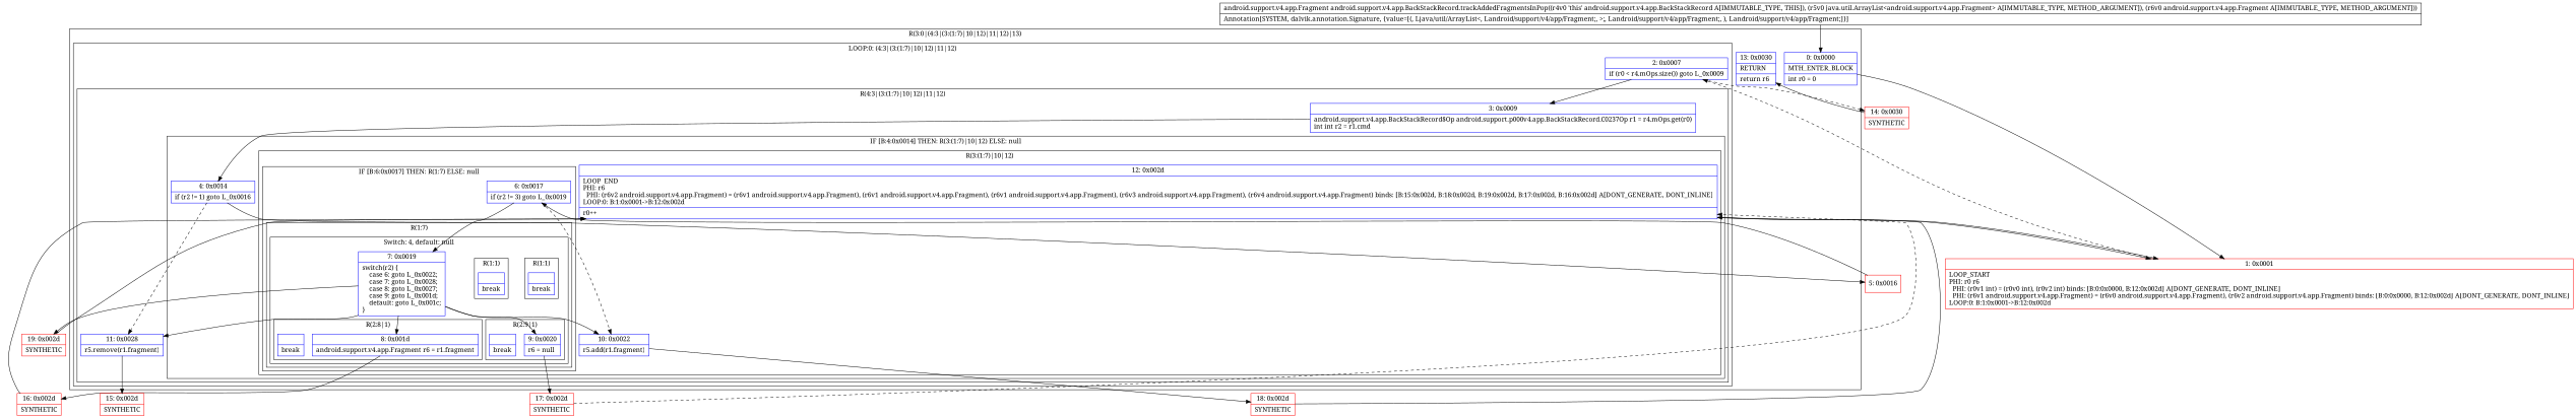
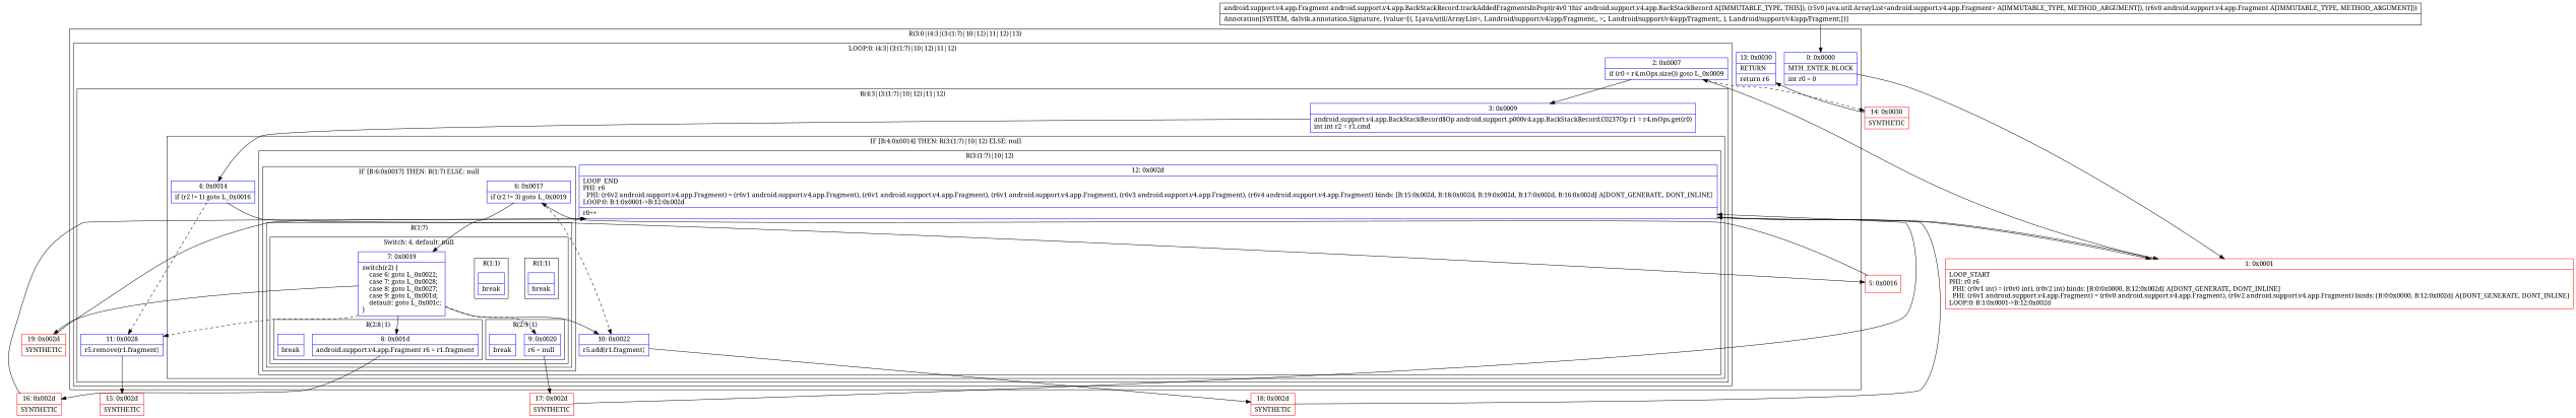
  digraph {
    fontname="Noto Serif"
    node [color=blue fontname="Noto Serif" shape=record]
    edge [fontname="Noto Serif"]
    n1 [label="{|break\l}"]
    n2 [label="{|break\l}"]
    n3 [label="{9\:\ 0x0020|r6 = null\l}"]
    n4 [label="{|break\l}"]
    n5 [label="{8\:\ 0x001d|android.support.v4.app.Fragment r6 = r1.fragment\l}"]
    n6 [label="{|break\l}"]
    n7 [label="{7\:\ 0x0019|switch(r2) \{\l    case 6: goto L_0x0022;\l    case 7: goto L_0x0028;\l    case 8: goto L_0x0027;\l    case 9: goto L_0x001d;\l    default: goto L_0x001c;\l\}\l}"]
    n8 [label="{6\:\ 0x0017|if (r2 != 3) goto L_0x0019\l}"]
    n9 [label="{10\:\ 0x0022|r5.add(r1.fragment)\l}"]
    n10 [label="{12\:\ 0x002d|LOOP_END\lPHI: r6 \l  PHI: (r6v2 android.support.v4.app.Fragment) = (r6v1 android.support.v4.app.Fragment), (r6v1 android.support.v4.app.Fragment), (r6v1 android.support.v4.app.Fragment), (r6v3 android.support.v4.app.Fragment), (r6v4 android.support.v4.app.Fragment) binds: [B:15:0x002d, B:18:0x002d, B:19:0x002d, B:17:0x002d, B:16:0x002d] A[DONT_GENERATE, DONT_INLINE]\lLOOP:0: B:1:0x0001\-\>B:12:0x002d\l|r0++\l}"]
    n11 [label="{4\:\ 0x0014|if (r2 != 1) goto L_0x0016\l}"]
    n12 [label="{3\:\ 0x0009|android.support.v4.app.BackStackRecord$Op android.support.p000v4.app.BackStackRecord.C0237Op r1 = r4.mOps.get(r0)\lint int r2 = r1.cmd\l}"]
    n13 [label="{11\:\ 0x0028|r5.remove(r1.fragment)\l}"]
    n14 [label="{2\:\ 0x0007|if (r0 \< r4.mOps.size()) goto L_0x0009\l}"]
    n15 [label="{0\:\ 0x0000|MTH_ENTER_BLOCK\l|int r0 = 0\l}"]
    n16 [label="{13\:\ 0x0030|RETURN\l|return r6\l}"]
    n17 [color=red label="{17\:\ 0x002d|SYNTHETIC\l}"]
    n18 [color=red label="{16\:\ 0x002d|SYNTHETIC\l}"]
    n19 [color=red label="{19\:\ 0x002d|SYNTHETIC\l}"]
    n20 [color=red label="{18\:\ 0x002d|SYNTHETIC\l}"]
    n21 [color=red label="{1\:\ 0x0001|LOOP_START\lPHI: r0 r6 \l  PHI: (r0v1 int) = (r0v0 int), (r0v2 int) binds: [B:0:0x0000, B:12:0x002d] A[DONT_GENERATE, DONT_INLINE]\l  PHI: (r6v1 android.support.v4.app.Fragment) = (r6v0 android.support.v4.app.Fragment), (r6v2 android.support.v4.app.Fragment) binds: [B:0:0x0000, B:12:0x002d] A[DONT_GENERATE, DONT_INLINE]\lLOOP:0: B:1:0x0001\-\>B:12:0x002d\l}"]
    n22 [color=red label="{5\:\ 0x0016}"]
    n23 [color=red label="{15\:\ 0x002d|SYNTHETIC\l}"]
    n24 [color=red label="{14\:\ 0x0030|SYNTHETIC\l}"]
    n25 [label="{android.support.v4.app.Fragment android.support.v4.app.BackStackRecord.trackAddedFragmentsInPop((r4v0 'this' android.support.v4.app.BackStackRecord A[IMMUTABLE_TYPE, THIS]), (r5v0 java.util.ArrayList\<android.support.v4.app.Fragment\> A[IMMUTABLE_TYPE, METHOD_ARGUMENT]), (r6v0 android.support.v4.app.Fragment A[IMMUTABLE_TYPE, METHOD_ARGUMENT]))  | Annotation[SYSTEM, dalvik.annotation.Signature, \{value=[(, Ljava\/util\/ArrayList\<, Landroid\/support\/v4\/app\/Fragment;, \>;, Landroid\/support\/v4\/app\/Fragment;, ), Landroid\/support\/v4\/app\/Fragment;]\}]\l}" color=""]
    subgraph cluster_1 {
      label="R(3:0|(4:3|(3:(1:7)|10|12)|11|12)|13)"
      n15
      n16
      subgraph cluster_2 {
        label="LOOP:0: (4:3|(3:(1:7)|10|12)|11|12)"
        n14
        subgraph cluster_3 {
          label="R(4:3|(3:(1:7)|10|12)|11|12)"
          n12
          n13
          subgraph cluster_4 {
            label="IF [B:4:0x0014] THEN: R(3:(1:7)|10|12) ELSE: null"
            n11
            subgraph cluster_5 {
              label="R(3:(1:7)|10|12)"
              n9
              n10
              subgraph cluster_6 {
                label="IF [B:6:0x0017] THEN: R(1:7) ELSE: null"
                n8
                subgraph cluster_7 {
                  label="R(1:7)"
                  subgraph cluster_8 {
                    label="Switch: 4, default: null"
                    n7
                    subgraph cluster_9 {
                      label="R(1:1)"
                      n1
                    }
                    subgraph cluster_10 {
                      label="R(1:1)"
                      n2
                    }
                    subgraph cluster_11 {
                      label="R(2:9|1)"
                      n3
                      n4
                    }
                    subgraph cluster_12 {
                      label="R(2:8|1)"
                      n5
                      n6
                    }
                  }
                }
              }
            }
          }
        }
      }
    }
    n3 -> n17
    n5 -> n18
-   n7 -> n3
+   n7 -> n3 [style=dashed]
    n7 -> n5
    n7 -> n9
-   n7 -> n13
+   n7 -> n13 [style=dashed]
    n7 -> n19
    n8 -> n7
    n8 -> n9 [style=dashed]
    n9 -> n20
    n10 -> n21
    n10 -> n21
    n11 -> n13 [style=dashed]
    n11 -> n22
    n12 -> n11
    n13 -> n23
    n14 -> n12
    n14 -> n24 [style=dashed]
    n15 -> n21
-   n17 -> n10 [style=dashed]
+   n17 -> n10
    n18 -> n10
    n19 -> n10
    n20 -> n10
-   n21 -> n14 [style=dashed]
+   n21 -> n14
    n22 -> n8
    n24 -> n16
    n25 -> n15
  }
